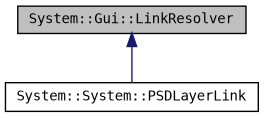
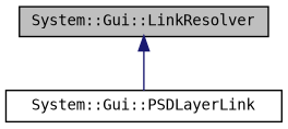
  digraph {
    fontname="DejaVu Sans Mono"
    node [color=black fontname="DejaVu Sans Mono" fontsize=10 shape=record style=filled]
    n1 [fillcolor=grey75 fontcolor=black height=0.2 label="System::Gui::LinkResolver" width=0.4]
-   n2 [fillcolor=white height=0.2 label="System::System::PSDLayerLink" width=0.4]
+   n2 [fillcolor=white height=0.2 label="System::Gui::PSDLayerLink" width=0.4]
    n1 -> n2 [color=midnightblue dir=back fontname="DejaVu Sans Mono" fontsize=10 labelfontname=Helvetica labelfontsize=10 style=solid]
  }
